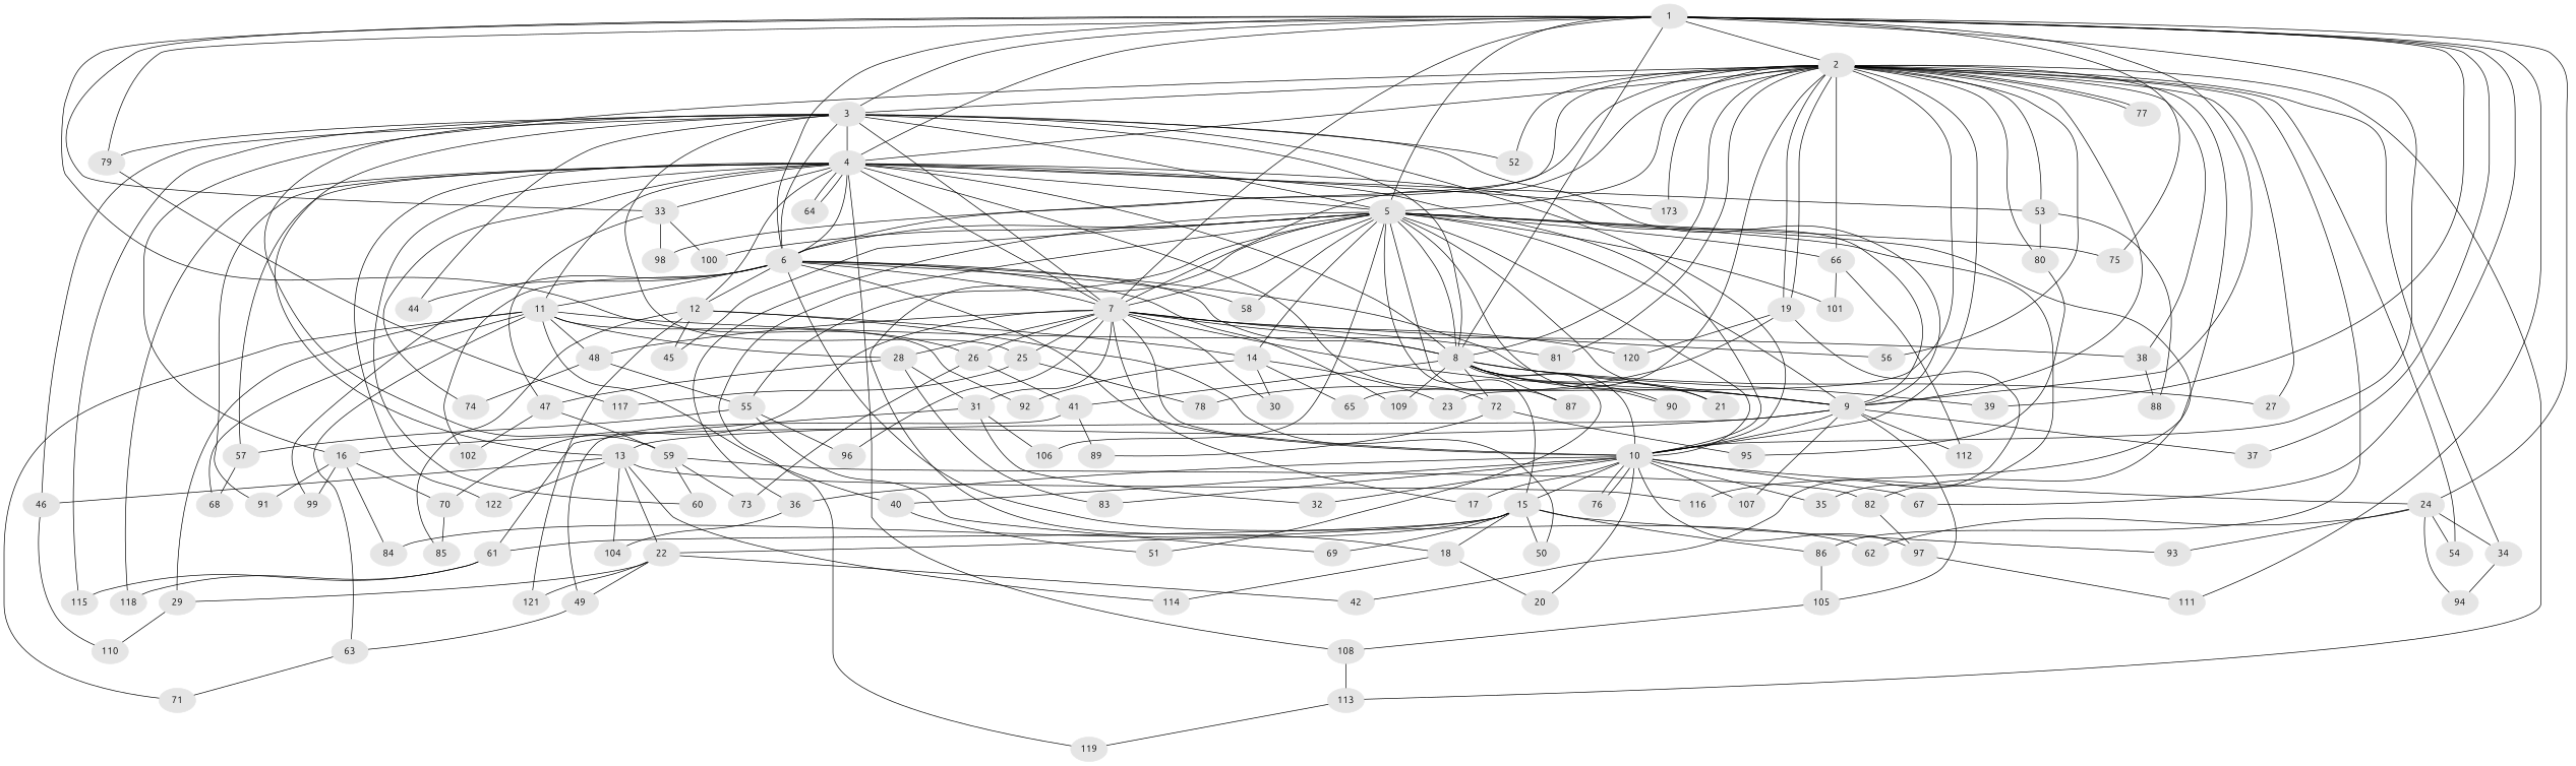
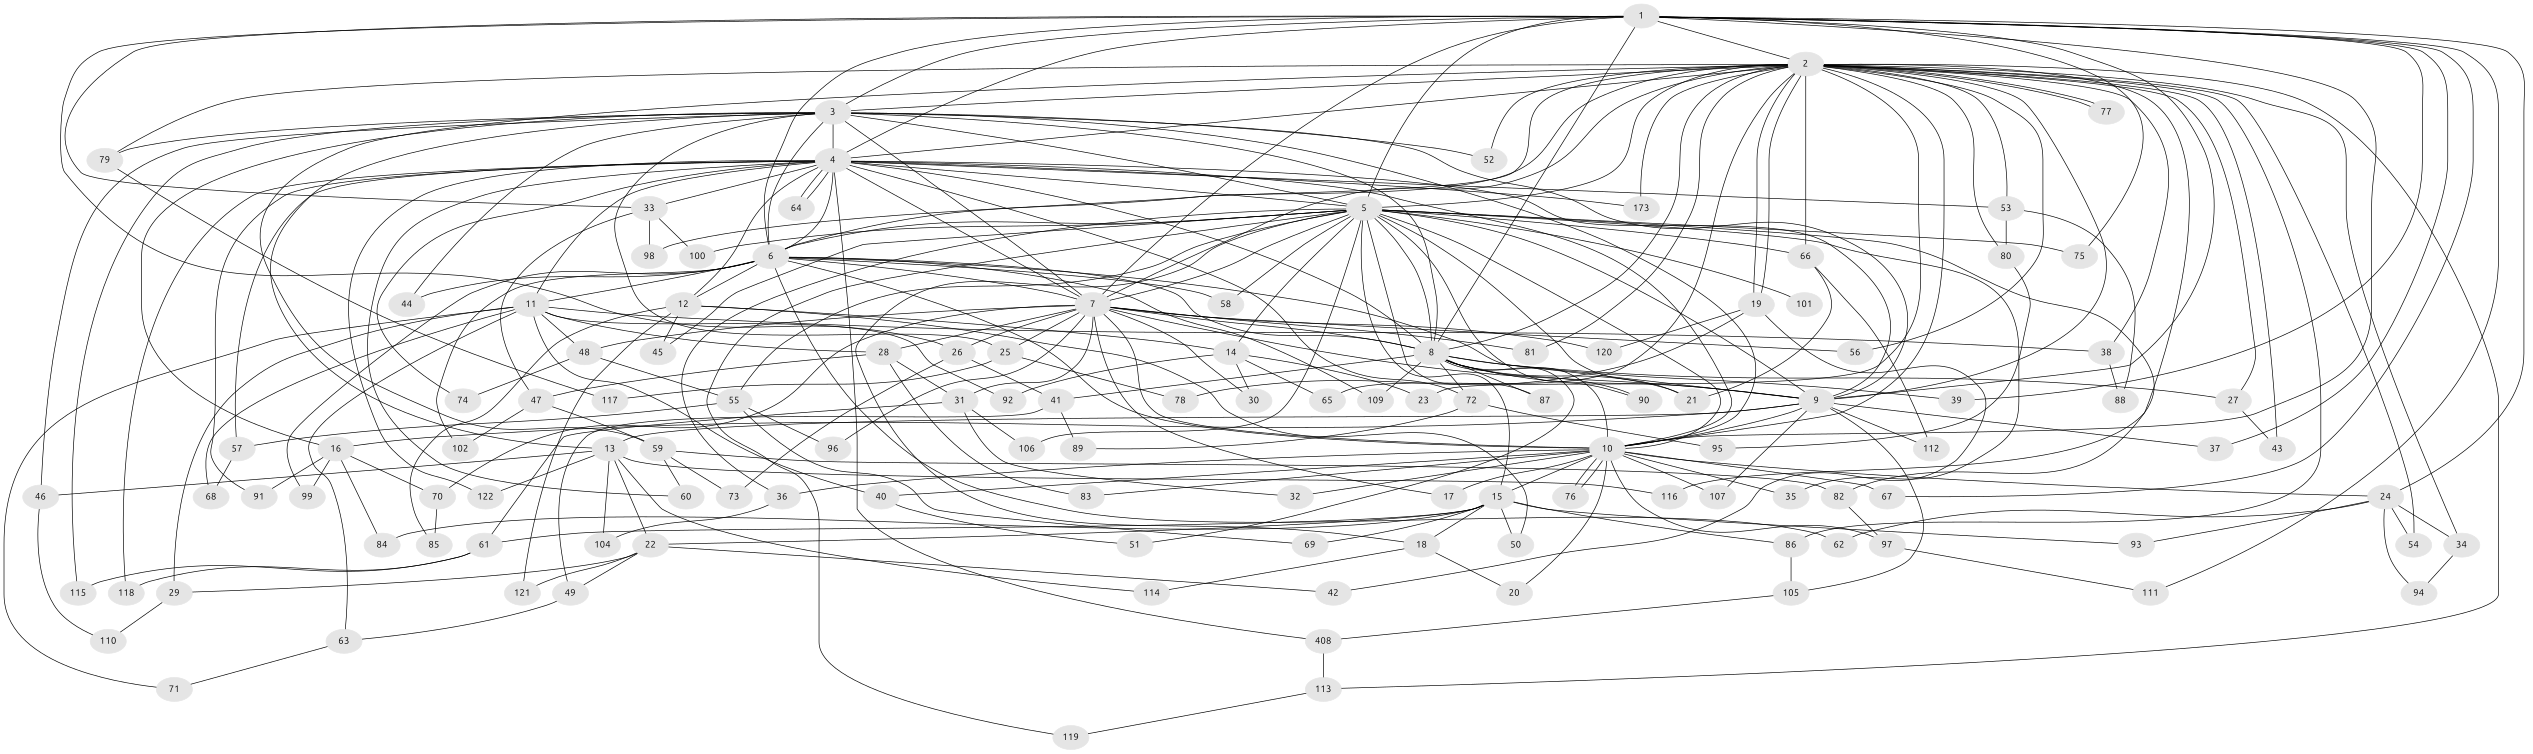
  graph {
    fontname=Ubuntu
    node [color=gray90 fontname=Ubuntu style=filled]
    edge [fontname=Ubuntu]
    1
    2
    3
    4
    5
    6
    7
    8
    9
    10
    24
    26
    33
    37
    39
    67
    75
    111
    19
    23
    27
    34
    38
+   43
    52
    53
    54
    56
    59
    65
    66
    77
    79
    80
    81
    86
    98
    n38 [label=173]
    113
    116
    13
    16
    25
    44
    46
    115
    11
    12
    57
    60
    64
    72
    74
    91
-   108
+   108 [label=408]
    118
    122
    14
    15
    18
    21
    35
    36
    45
    55
    58
    82
    87
    90
    100
    101
    106
    119
    62
    99
    102
    109
    17
    28
    30
    31
    48
    70
    96
    120
    41
    51
    105
    107
    112
    20
    32
    40
    76
    83
    97
    93
    94
    73
    47
    42
    78
    88
    117
    95
    22
    104
    114
    84
    110
    29
    63
    68
    71
    92
    50
    85
    121
    89
    61
    69
    49
    1 -- 2
    1 -- 3
    1 -- 4
    1 -- 5
    1 -- 6
    1 -- 7
    1 -- 8
    1 -- 9
    1 -- 10
    1 -- 24
    1 -- 26
    1 -- 33
    1 -- 37
    1 -- 39
    1 -- 67
    1 -- 75
    1 -- 111
    2 -- 3
    2 -- 4
    2 -- 5
    2 -- 6
    2 -- 7
    2 -- 8
    2 -- 9
    2 -- 10
    2 -- 19
    2 -- 19
    2 -- 23
    2 -- 27
    2 -- 34
    2 -- 38
+   2 -- 43
    2 -- 52
    2 -- 53
    2 -- 54
    2 -- 56
    2 -- 59
    2 -- 65
    2 -- 66
    2 -- 77
    2 -- 77
-   1 -- 79
+   2 -- 79
    2 -- 80
    2 -- 81
    2 -- 86
    2 -- 98
    2 -- n38
    2 -- 113
    2 -- 116
    3 -- 4
    3 -- 5
    3 -- 6
    3 -- 7
    3 -- 8
    3 -- 9
    3 -- 10
    3 -- 52
    3 -- 79
    3 -- 13
    3 -- 16
    3 -- 25
    3 -- 44
    3 -- 46
    3 -- 115
    4 -- 5
    4 -- 6
    4 -- 7
    4 -- 8
    4 -- 9
    4 -- 10
    4 -- 33
    4 -- 53
    4 -- n38
    4 -- 11
    4 -- 12
    4 -- 57
    4 -- 60
    4 -- 64
    4 -- 64
    4 -- 72
    4 -- 74
    4 -- 91
    4 -- 108
    4 -- 118
    4 -- 122
    5 -- 6
    5 -- 7
    5 -- 8
    5 -- 9
    5 -- 10
    5 -- 75
    5 -- 66
    5 -- 14
    5 -- 15
    5 -- 18
    5 -- 21
    5 -- 35
    5 -- 36
    5 -- 45
    5 -- 55
    5 -- 58
    5 -- 82
    5 -- 87
    5 -- 90
    5 -- 100
    5 -- 101
    5 -- 106
    5 -- 119
    6 -- 7
    6 -- 8
    6 -- 9
    6 -- 10
    6 -- 44
    6 -- 11
    6 -- 12
    6 -- 58
    6 -- 62
    6 -- 99
    6 -- 102
    6 -- 109
    7 -- 8
    7 -- 9
    7 -- 10
    7 -- 26
    7 -- 56
    7 -- 81
    7 -- 25
    7 -- 17
    7 -- 28
    7 -- 30
    7 -- 31
    7 -- 48
    7 -- 70
    7 -- 96
    7 -- 120
    8 -- 9
    8 -- 10
    8 -- 39
    8 -- 27
    8 -- 72
    8 -- 21
    8 -- 87
    8 -- 90
    8 -- 109
    8 -- 41
    8 -- 51
    9 -- 10
    9 -- 37
    9 -- 13
    9 -- 16
    9 -- 105
    9 -- 107
    9 -- 112
    10 -- 24
    10 -- 67
    10 -- 15
    10 -- 35
    10 -- 36
    10 -- 17
    10 -- 107
    10 -- 20
    10 -- 32
    10 -- 40
    10 -- 76
    10 -- 76
    10 -- 83
    10 -- 97
    24 -- 34
    24 -- 54
    24 -- 62
    24 -- 93
    24 -- 94
    26 -- 41
    26 -- 73
    33 -- 98
    33 -- 100
    33 -- 47
    19 -- 120
    19 -- 42
    19 -- 78
+   27 -- 43
    34 -- 94
    38 -- 88
    53 -- 80
    53 -- 88
    59 -- 60
    59 -- 82
    59 -- 73
-   66 -- 101
+   66 -- 21
    66 -- 112
    79 -- 117
    80 -- 95
    86 -- 105
    113 -- 119
    13 -- 116
    13 -- 46
    13 -- 122
    13 -- 22
    13 -- 104
    13 -- 114
    16 -- 91
    16 -- 99
    16 -- 70
    16 -- 84
    25 -- 78
    25 -- 117
    46 -- 110
    11 -- 38
    11 -- 28
    11 -- 48
    11 -- 40
    11 -- 29
    11 -- 63
    11 -- 68
    11 -- 71
    11 -- 92
    12 -- 14
    12 -- 45
    12 -- 50
    12 -- 85
    12 -- 121
    57 -- 68
    72 -- 95
    72 -- 89
    108 -- 113
    14 -- 23
    14 -- 65
    14 -- 30
    14 -- 92
    15 -- 86
    15 -- 18
    15 -- 93
    15 -- 22
    15 -- 84
    15 -- 50
    15 -- 61
    15 -- 69
    18 -- 20
    18 -- 114
    36 -- 104
    55 -- 57
    55 -- 96
    55 -- 69
    82 -- 97
    28 -- 31
    28 -- 83
    28 -- 47
    31 -- 106
    31 -- 32
    31 -- 61
    48 -- 74
    48 -- 55
    70 -- 85
    41 -- 89
    41 -- 49
    105 -- 108
    40 -- 51
    97 -- 111
    47 -- 59
    47 -- 102
    22 -- 42
    22 -- 29
    22 -- 121
    22 -- 49
    29 -- 110
    63 -- 71
    61 -- 115
    61 -- 118
    49 -- 63
  }
